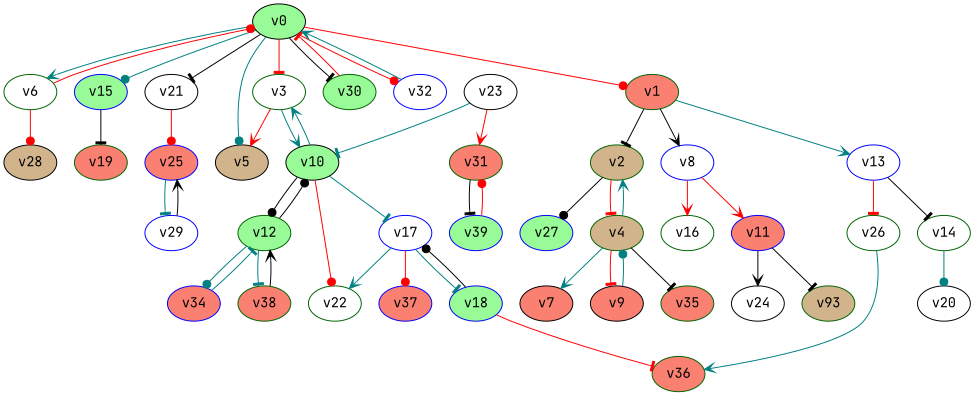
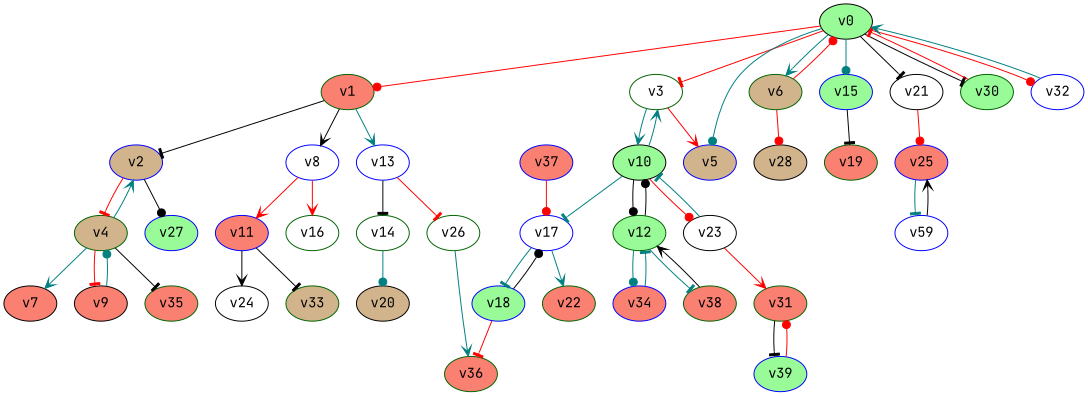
  digraph {
    fontname="JetBrains Mono"
    node [color=darkgreen fillcolor=white fontname="JetBrains Mono" player=0 style=filled weight=1]
    edge [arrowhead=tee color=teal fontname="JetBrains Mono"]
    v0 [color=black fillcolor=palegreen weight=4]
    v1 [fillcolor=salmon player=1 weight=10]
    v3 [player=1 weight=9]
-   v5 [color=black fillcolor=tan player=1 weight=12]
-   v6
+   v5 [color=blue fillcolor=tan player=1 weight=12]
+   v6 [fillcolor=tan]
    v15 [color=blue fillcolor=palegreen player=1 weight=12]
    v21 [color=black player=1 weight=7]
    v30 [fillcolor=palegreen weight=15]
    v32 [color=blue weight=-1]
-   v2 [fillcolor=tan weight=0]
+   v2 [color=blue fillcolor=tan weight=0]
    v8 [color=blue weight=-1]
    v13 [color=blue player=1 weight=10]
    v10 [color=black fillcolor=palegreen weight=8]
    v28 [color=black fillcolor=tan weight=11]
    v19 [fillcolor=salmon player=1 weight=7]
    v25 [color=blue fillcolor=salmon player=1]
    v4 [fillcolor=tan weight=11]
    v27 [color=blue fillcolor=palegreen player=1]
    v11 [color=blue fillcolor=salmon player=1 weight=6]
    v16 [weight=2]
    v14 [weight=4]
    v26 [weight=6]
    v7 [color=black fillcolor=salmon player=1 weight=3]
    v9 [color=black fillcolor=salmon player=1 weight=12]
    v35 [fillcolor=salmon player=1 weight=2]
    v12 [fillcolor=palegreen weight=5]
    v17 [color=blue player=1 weight=8]
    v23 [color=black player=1 weight=6]
    v24 [color=black weight=16]
-   v33 [fillcolor=tan player=1 weight=13 label=v93]
+   v33 [fillcolor=tan player=1 weight=13]
    v34 [color=blue fillcolor=salmon weight=11]
    v38 [fillcolor=salmon weight=4]
    v18 [color=blue fillcolor=palegreen weight=13]
-   v22
+   v22 [fillcolor=salmon]
    v37 [color=blue fillcolor=salmon player=1 weight=10]
    v31 [fillcolor=salmon player=1 weight=9]
-   v20 [color=black weight=14]
+   v20 [color=black fillcolor=tan weight=14]
    v36 [fillcolor=salmon weight=-2]
-   v29 [color=blue player=1 weight=0]
+   v29 [color=blue player=1 weight=0 label=v59]
    v39 [color=blue fillcolor=palegreen player=1 weight=9]
    v0 -> v1 [arrowhead=dot color=red]
    v0 -> v3 [color=red]
    v0 -> v5 [arrowhead=dot]
    v0 -> v6 [arrowhead=vee]
    v0 -> v15 [arrowhead=dot]
    v0 -> v21 [color=black]
    v0 -> v30 [color=black]
    v0 -> v32 [arrowhead=dot color=red]
    v1 -> v2 [color=black]
    v1 -> v8 [arrowhead=vee color=black]
    v1 -> v13 [arrowhead=vee]
    v3 -> v5 [arrowhead=vee color=red]
    v3 -> v10 [arrowhead=vee]
    v6 -> v0 [arrowhead=dot color=red]
    v6 -> v28 [arrowhead=dot color=red]
    v15 -> v19 [color=black]
    v21 -> v25 [arrowhead=dot color=red]
    v30 -> v0 [color=red]
    v32 -> v0 [arrowhead=vee]
    v2 -> v4 [color=red]
    v2 -> v27 [arrowhead=dot color=black]
    v8 -> v11 [arrowhead=vee color=red]
    v8 -> v16 [arrowhead=vee color=red]
    v13 -> v14 [color=black]
    v13 -> v26 [color=red]
    v10 -> v3 [arrowhead=vee]
    v10 -> v12 [arrowhead=dot color=black]
    v10 -> v17
-   v10 -> v22 [arrowhead=dot color=red]
+   v10 -> v23 [arrowhead=dot color=red]
    v25 -> v29
    v4 -> v2 [arrowhead=vee]
    v4 -> v7 [arrowhead=vee]
    v4 -> v9 [color=red]
    v4 -> v35 [color=black]
    v11 -> v24 [arrowhead=vee color=black]
    v11 -> v33 [color=black]
    v14 -> v20 [arrowhead=dot]
    v26 -> v36 [arrowhead=vee]
    v9 -> v4 [arrowhead=dot]
    v12 -> v10 [arrowhead=dot color=black]
    v12 -> v34 [arrowhead=dot]
    v12 -> v38
    v17 -> v18
    v17 -> v22 [arrowhead=vee]
-   v17 -> v37 [arrowhead=dot color=red]
+   v37 -> v17 [arrowhead=dot color=red]
    v23 -> v10
    v23 -> v31 [arrowhead=vee color=red]
    v34 -> v12
    v38 -> v12 [arrowhead=vee color=black]
    v18 -> v17 [arrowhead=dot color=black]
    v18 -> v36 [color=red]
    v31 -> v39 [color=black]
    v29 -> v25 [arrowhead=vee color=black]
    v39 -> v31 [arrowhead=dot color=red]
  }
